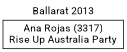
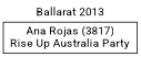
  digraph {
    label="Ballarat 2013"
    labelloc=t
    mclimit=10
    fontname=Roboto
-   n1 [label="Ana Rojas (3317)\nRise Up Australia Party" shape=box fontname=Roboto]
+   n1 [label="Ana Rojas (3817)\nRise Up Australia Party" shape=box fontname=Roboto]
  }
